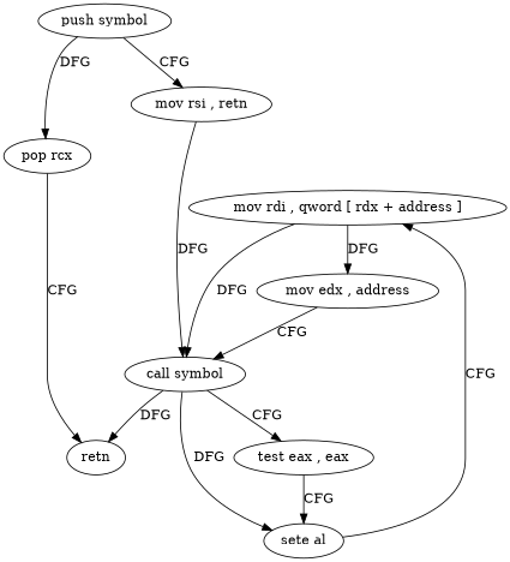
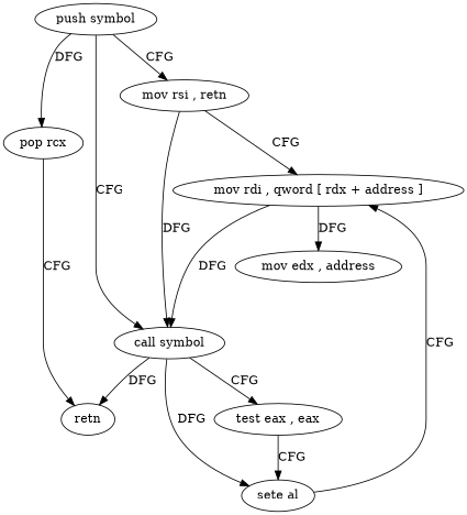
  digraph {
    n1 [label="push symbol"]
    n2 [label="mov rsi , retn"]
    n3 [label="pop rcx"]
    n4 [label="mov rdi , qword [ rdx + address ]"]
    n5 [label="call symbol"]
    n6 [label=retn]
    n7 [label="mov edx , address"]
    n8 [label="test eax , eax"]
    n9 [label="sete al"]
    n1 -> n2 [label=CFG]
    n1 -> n3 [label=DFG]
+   n2 -> n4 [label=CFG]
    n2 -> n5 [label=DFG]
    n3 -> n6 [label=CFG]
    n4 -> n5 [label=DFG]
    n4 -> n7 [label=DFG]
    n5 -> n6 [label=DFG]
    n5 -> n8 [label=CFG]
    n5 -> n9 [label=DFG]
-   n7 -> n5 [label=CFG]
+   n1 -> n5 [label=CFG]
    n8 -> n9 [label=CFG]
    n9 -> n4 [label=CFG]
  }
